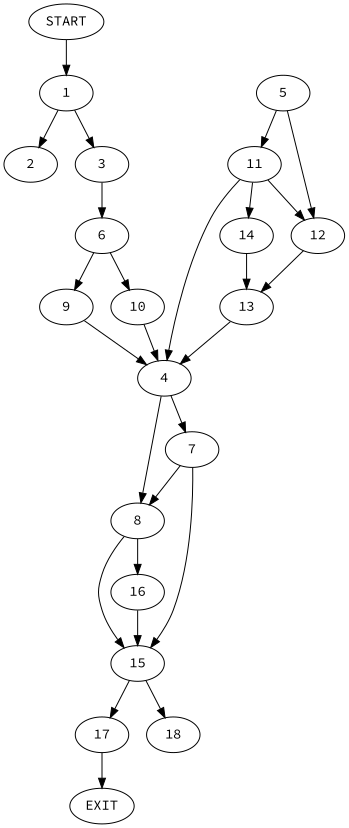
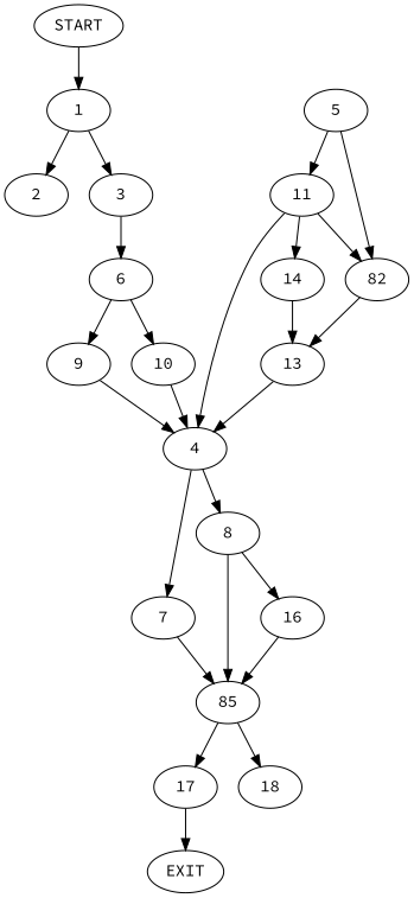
  digraph {
    fontname="Source Code Pro"
    node [fontname="Source Code Pro"]
    edge [fontname="Source Code Pro"]
    n1 [label=START]
    1
    2
    3
    n5 [label=EXIT]
    6
    4
    7
    8
    5
    11
-   12
+   12 [label=82]
    9
    10
-   15
+   15 [label=85]
    16
    14
    13
    17
    18
    n1 -> 1
    1 -> 2
    1 -> 3
    3 -> 6
    6 -> 9
    6 -> 10
    4 -> 7
    4 -> 8
-   7 -> 8
    7 -> 15
    8 -> 15
    8 -> 16
    5 -> 11
    5 -> 12
    11 -> 4
    11 -> 12
    11 -> 14
    12 -> 13
    9 -> 4
    10 -> 4
    15 -> 17
    15 -> 18
    16 -> 15
    14 -> 13
    13 -> 4
    17 -> n5
  }
